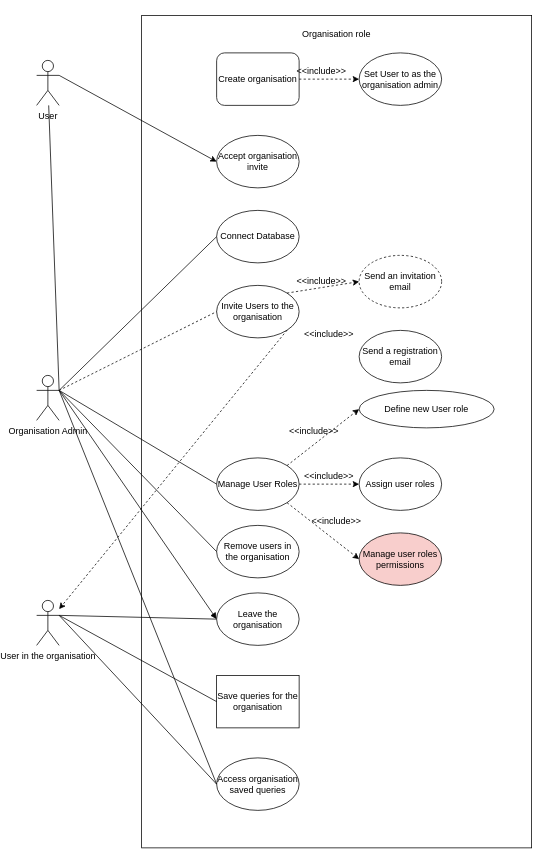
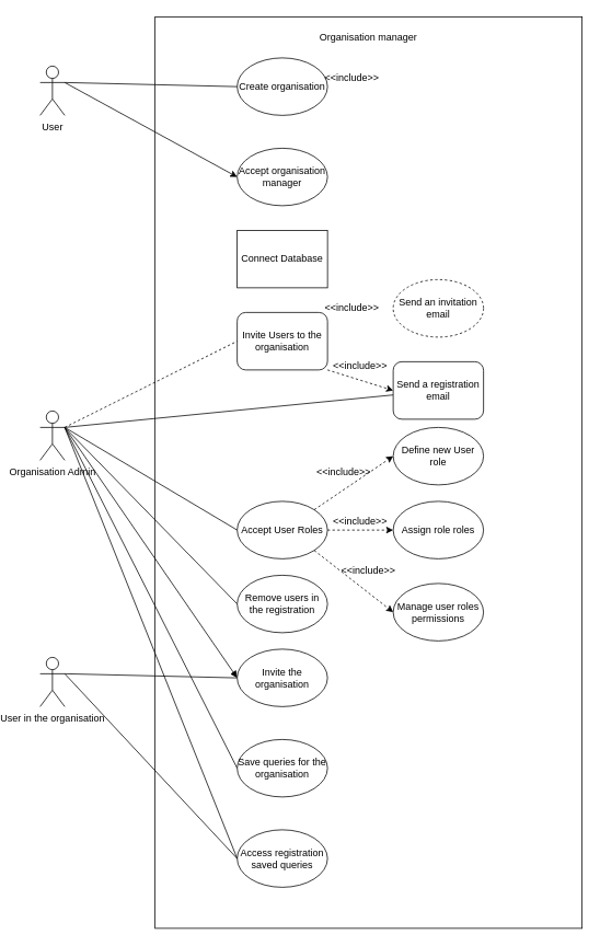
  <mxCell id="0" />
  <mxCell id="1" parent="0" />
  <mxCell id="2" value="" style="rounded=0;whiteSpace=wrap;html=1;" vertex="1" parent="1"><mxGeometry x="160" y="20" width="520" height="1110" as="geometry" /></mxCell>
  <mxCell id="3" value="User" style="shape=umlActor;verticalLabelPosition=bottom;verticalAlign=top;html=1;outlineConnect=0;" vertex="1" parent="1"><mxGeometry x="20" y="80" width="30" height="60" as="geometry" /></mxCell>
- <mxCell id="4" value="Create organisation" style="whiteSpace=wrap;html=1;rounded=1;" vertex="1" parent="1"><mxGeometry x="260" y="70" width="110" height="70" as="geometry" /></mxCell>
- <mxCell id="5" value="Invite Users to the organisation" style="ellipse;whiteSpace=wrap;html=1;" vertex="1" parent="1"><mxGeometry x="260" y="380" width="110" height="70" as="geometry" /></mxCell>
- <mxCell id="6" value="Connect Database" style="ellipse;whiteSpace=wrap;html=1;" vertex="1" parent="1"><mxGeometry x="260" y="280" width="110" height="70" as="geometry" /></mxCell>
- <mxCell id="8" value="Organisation role" style="text;html=1;align=center;verticalAlign=middle;whiteSpace=wrap;rounded=0;" vertex="1" parent="1"><mxGeometry x="335" y="30" width="170" height="30" as="geometry" /></mxCell>
- <mxCell id="9" value="Manage User Roles" style="ellipse;whiteSpace=wrap;html=1;" vertex="1" parent="1"><mxGeometry x="260" y="610" width="110" height="70" as="geometry" /></mxCell>
- <mxCell id="10" value="Set User to as the organisation admin" style="ellipse;whiteSpace=wrap;html=1;" vertex="1" parent="1"><mxGeometry x="450" y="70" width="110" height="70" as="geometry" /></mxCell>
- <mxCell id="11" value="" style="endArrow=classic;html=1;rounded=0;entryX=0;entryY=0.5;entryDx=0;entryDy=0;exitX=1;exitY=0.5;exitDx=0;exitDy=0;dashed=1;" edge="1" parent="1" target="10" source="4"><mxGeometry width="50" height="50" relative="1" as="geometry"><mxPoint x="540" y="180" as="sourcePoint" /><mxPoint x="576" y="240" as="targetPoint" /></mxGeometry></mxCell>
+ <mxCell id="4" value="Create organisation" style="ellipse;whiteSpace=wrap;html=1;" vertex="1" parent="1"><mxGeometry x="260" y="70" width="110" height="70" as="geometry" /></mxCell>
+ <mxCell id="5" value="Invite Users to the organisation" style="whiteSpace=wrap;html=1;rounded=1;" vertex="1" parent="1"><mxGeometry x="260" y="380" width="110" height="70" as="geometry" /></mxCell>
+ <mxCell id="6" value="Connect Database" style="whiteSpace=wrap;html=1;rounded=0;" vertex="1" parent="1"><mxGeometry x="260" y="280" width="110" height="70" as="geometry" /></mxCell>
+ <mxCell id="7" value="" style="endArrow=none;html=1;rounded=0;entryX=0;entryY=0.5;entryDx=0;entryDy=0;exitX=1;exitY=0.333;exitDx=0;exitDy=0;exitPerimeter=0;" edge="1" parent="1" source="3" target="4"><mxGeometry width="50" height="50" relative="1" as="geometry"><mxPoint x="70" y="180" as="sourcePoint" /><mxPoint x="360" y="280" as="targetPoint" /></mxGeometry></mxCell>
+ <mxCell id="8" value="Organisation manager" style="text;html=1;align=center;verticalAlign=middle;whiteSpace=wrap;rounded=0;" vertex="1" parent="1"><mxGeometry x="335" y="30" width="170" height="30" as="geometry" /></mxCell>
+ <mxCell id="9" value="Accept User Roles" style="ellipse;whiteSpace=wrap;html=1;" vertex="1" parent="1"><mxGeometry x="260" y="610" width="110" height="70" as="geometry" /></mxCell>
  <mxCell id="12" value="&amp;lt;&amp;lt;include&amp;gt;&amp;gt;" style="text;html=1;align=center;verticalAlign=middle;whiteSpace=wrap;rounded=0;" vertex="1" parent="1"><mxGeometry x="370" y="80" width="60" height="30" as="geometry" /></mxCell>
  <mxCell id="13" value="Organisation Admin" style="shape=umlActor;verticalLabelPosition=bottom;verticalAlign=top;html=1;outlineConnect=0;" vertex="1" parent="1"><mxGeometry x="20" y="500" width="30" height="60" as="geometry" /></mxCell>
- <mxCell id="14" value="" style="endArrow=none;html=1;rounded=0;entryX=0;entryY=0.5;entryDx=0;entryDy=0;exitX=1;exitY=0.333;exitDx=0;exitDy=0;exitPerimeter=0;" edge="1" parent="1" source="13" target="6"><mxGeometry width="50" height="50" relative="1" as="geometry"><mxPoint x="60" y="110" as="sourcePoint" /><mxPoint x="270" y="115" as="targetPoint" /></mxGeometry></mxCell>
+ <mxCell id="14" value="" style="endArrow=none;html=1;rounded=0;exitX=1;exitY=0.333;exitDx=0;exitDy=0;exitPerimeter=0;" edge="1" parent="1" source="13" target="16"><mxGeometry width="50" height="50" relative="1" as="geometry"><mxPoint x="60" y="110" as="sourcePoint" /><mxPoint x="270" y="115" as="targetPoint" /></mxGeometry></mxCell>
  <mxCell id="15" value="Send an invitation email" style="ellipse;whiteSpace=wrap;html=1;dashed=1;" vertex="1" parent="1"><mxGeometry x="450" y="340" width="110" height="70" as="geometry" /></mxCell>
- <mxCell id="16" value="Send a registration email" style="ellipse;whiteSpace=wrap;html=1;" vertex="1" parent="1"><mxGeometry x="450" y="440" width="110" height="70" as="geometry" /></mxCell>
- <mxCell id="17" value="" style="endArrow=classic;html=1;rounded=0;entryX=0;entryY=0.5;entryDx=0;entryDy=0;exitX=1;exitY=0;exitDx=0;exitDy=0;dashed=1;" edge="1" parent="1" source="5" target="15"><mxGeometry width="50" height="50" relative="1" as="geometry"><mxPoint x="360" y="290" as="sourcePoint" /><mxPoint x="440" y="290" as="targetPoint" /></mxGeometry></mxCell>
- <mxCell id="18" value="" style="endArrow=classic;html=1;rounded=0;exitX=1;exitY=1;exitDx=0;exitDy=0;dashed=1;" edge="1" parent="1" source="5" target="34"><mxGeometry width="50" height="50" relative="1" as="geometry"><mxPoint x="364" y="320" as="sourcePoint" /><mxPoint x="460" y="305" as="targetPoint" /></mxGeometry></mxCell>
+ <mxCell id="16" value="Send a registration email" style="whiteSpace=wrap;html=1;rounded=1;" vertex="1" parent="1"><mxGeometry x="450" y="440" width="110" height="70" as="geometry" /></mxCell>
+ <mxCell id="18" value="" style="endArrow=classic;html=1;rounded=0;entryX=0;entryY=0.5;entryDx=0;entryDy=0;exitX=1;exitY=1;exitDx=0;exitDy=0;dashed=1;" edge="1" parent="1" source="5" target="16"><mxGeometry width="50" height="50" relative="1" as="geometry"><mxPoint x="364" y="320" as="sourcePoint" /><mxPoint x="460" y="305" as="targetPoint" /></mxGeometry></mxCell>
  <mxCell id="19" value="&amp;lt;&amp;lt;include&amp;gt;&amp;gt;" style="text;html=1;align=center;verticalAlign=middle;whiteSpace=wrap;rounded=0;" vertex="1" parent="1"><mxGeometry x="370" y="360" width="60" height="30" as="geometry" /></mxCell>
  <mxCell id="20" value="&amp;lt;&amp;lt;include&amp;gt;&amp;gt;" style="text;html=1;align=center;verticalAlign=middle;whiteSpace=wrap;rounded=0;" vertex="1" parent="1"><mxGeometry x="380" y="430" width="60" height="30" as="geometry" /></mxCell>
  <mxCell id="21" value="" style="endArrow=none;html=1;rounded=0;entryX=0;entryY=0.5;entryDx=0;entryDy=0;exitX=1;exitY=0.333;exitDx=0;exitDy=0;exitPerimeter=0;dashed=1;" edge="1" parent="1" source="13" target="5"><mxGeometry width="50" height="50" relative="1" as="geometry"><mxPoint x="60" y="260" as="sourcePoint" /><mxPoint x="270" y="245" as="targetPoint" /></mxGeometry></mxCell>
- <mxCell id="22" value="Accept organisation invite" style="ellipse;whiteSpace=wrap;html=1;" vertex="1" parent="1"><mxGeometry x="260" y="180" width="110" height="70" as="geometry" /></mxCell>
+ <mxCell id="22" value="Accept organisation manager" style="ellipse;whiteSpace=wrap;html=1;" vertex="1" parent="1"><mxGeometry x="260" y="180" width="110" height="70" as="geometry" /></mxCell>
  <mxCell id="23" value="" style="endArrow=classic;html=1;rounded=0;entryX=0;entryY=0.5;entryDx=0;entryDy=0;exitX=1;exitY=0.333;exitDx=0;exitDy=0;exitPerimeter=0;" edge="1" parent="1" source="3" target="22"><mxGeometry width="50" height="50" relative="1" as="geometry"><mxPoint x="60" y="110" as="sourcePoint" /><mxPoint x="270" y="115" as="targetPoint" /></mxGeometry></mxCell>
- <mxCell id="24" value="Define new User role" style="ellipse;whiteSpace=wrap;html=1;" vertex="1" parent="1"><mxGeometry x="450" y="520" width="180" height="50" as="geometry" /></mxCell>
- <mxCell id="25" value="Assign user roles" style="ellipse;whiteSpace=wrap;html=1;" vertex="1" parent="1"><mxGeometry x="450" y="610" width="110" height="70" as="geometry" /></mxCell>
- <mxCell id="26" value="Manage user roles permissions" style="ellipse;whiteSpace=wrap;html=1;fillColor=#f8cecc;" vertex="1" parent="1"><mxGeometry x="450" y="710" width="110" height="70" as="geometry" /></mxCell>
+ <mxCell id="24" value="Define new User role" style="ellipse;whiteSpace=wrap;html=1;" vertex="1" parent="1"><mxGeometry x="450" y="520" width="110" height="70" as="geometry" /></mxCell>
+ <mxCell id="25" value="Assign role roles" style="ellipse;whiteSpace=wrap;html=1;" vertex="1" parent="1"><mxGeometry x="450" y="610" width="110" height="70" as="geometry" /></mxCell>
+ <mxCell id="26" value="Manage user roles permissions" style="ellipse;whiteSpace=wrap;html=1;" vertex="1" parent="1"><mxGeometry x="450" y="710" width="110" height="70" as="geometry" /></mxCell>
  <mxCell id="27" value="" style="endArrow=classic;html=1;rounded=0;entryX=0;entryY=0.5;entryDx=0;entryDy=0;exitX=1;exitY=0;exitDx=0;exitDy=0;dashed=1;" edge="1" parent="1" source="9" target="24"><mxGeometry width="50" height="50" relative="1" as="geometry"><mxPoint x="364" y="400" as="sourcePoint" /><mxPoint x="460" y="385" as="targetPoint" /></mxGeometry></mxCell>
  <mxCell id="28" value="" style="endArrow=classic;html=1;rounded=0;entryX=0;entryY=0.5;entryDx=0;entryDy=0;exitX=1;exitY=0.5;exitDx=0;exitDy=0;dashed=1;" edge="1" parent="1" source="9" target="25"><mxGeometry width="50" height="50" relative="1" as="geometry"><mxPoint x="364" y="630" as="sourcePoint" /><mxPoint x="460" y="565" as="targetPoint" /></mxGeometry></mxCell>
  <mxCell id="29" value="" style="endArrow=classic;html=1;rounded=0;entryX=0;entryY=0.5;entryDx=0;entryDy=0;exitX=1;exitY=1;exitDx=0;exitDy=0;dashed=1;" edge="1" parent="1" source="9" target="26"><mxGeometry width="50" height="50" relative="1" as="geometry"><mxPoint x="380" y="655" as="sourcePoint" /><mxPoint x="460" y="655" as="targetPoint" /></mxGeometry></mxCell>
  <mxCell id="30" value="&amp;lt;&amp;lt;include&amp;gt;&amp;gt;" style="text;html=1;align=center;verticalAlign=middle;whiteSpace=wrap;rounded=0;" vertex="1" parent="1"><mxGeometry x="360" y="560" width="60" height="30" as="geometry" /></mxCell>
  <mxCell id="31" value="&amp;lt;&amp;lt;include&amp;gt;&amp;gt;" style="text;html=1;align=center;verticalAlign=middle;whiteSpace=wrap;rounded=0;" vertex="1" parent="1"><mxGeometry x="380" y="620" width="60" height="30" as="geometry" /></mxCell>
  <mxCell id="32" value="&amp;lt;&amp;lt;include&amp;gt;&amp;gt;" style="text;html=1;align=center;verticalAlign=middle;whiteSpace=wrap;rounded=0;" vertex="1" parent="1"><mxGeometry x="390" y="680" width="60" height="30" as="geometry" /></mxCell>
- <mxCell id="33" value="Remove users in the organisation" style="ellipse;whiteSpace=wrap;html=1;" vertex="1" parent="1"><mxGeometry x="260" y="700" width="110" height="70" as="geometry" /></mxCell>
+ <mxCell id="33" value="Remove users in the registration" style="ellipse;whiteSpace=wrap;html=1;" vertex="1" parent="1"><mxGeometry x="260" y="700" width="110" height="70" as="geometry" /></mxCell>
  <mxCell id="34" value="User in the organisation" style="shape=umlActor;verticalLabelPosition=bottom;verticalAlign=top;html=1;outlineConnect=0;" vertex="1" parent="1"><mxGeometry x="20" y="800" width="30" height="60" as="geometry" /></mxCell>
- <mxCell id="35" value="Leave the organisation" style="ellipse;whiteSpace=wrap;html=1;" vertex="1" parent="1"><mxGeometry x="260" y="790" width="110" height="70" as="geometry" /></mxCell>
+ <mxCell id="35" value="Invite the organisation" style="ellipse;whiteSpace=wrap;html=1;" vertex="1" parent="1"><mxGeometry x="260" y="790" width="110" height="70" as="geometry" /></mxCell>
  <mxCell id="36" value="" style="endArrow=none;html=1;rounded=0;entryX=0;entryY=0.5;entryDx=0;entryDy=0;exitX=1;exitY=0.333;exitDx=0;exitDy=0;exitPerimeter=0;" edge="1" parent="1" source="13" target="9"><mxGeometry width="50" height="50" relative="1" as="geometry"><mxPoint x="60" y="260" as="sourcePoint" /><mxPoint x="270" y="425" as="targetPoint" /></mxGeometry></mxCell>
  <mxCell id="37" value="" style="endArrow=none;html=1;rounded=0;entryX=0;entryY=0.5;entryDx=0;entryDy=0;exitX=1;exitY=0.333;exitDx=0;exitDy=0;exitPerimeter=0;" edge="1" parent="1" source="13" target="33"><mxGeometry width="50" height="50" relative="1" as="geometry"><mxPoint x="60" y="260" as="sourcePoint" /><mxPoint x="270" y="655" as="targetPoint" /></mxGeometry></mxCell>
  <mxCell id="38" value="" style="endArrow=block;html=1;rounded=0;entryX=0;entryY=0.5;entryDx=0;entryDy=0;exitX=1;exitY=0.333;exitDx=0;exitDy=0;exitPerimeter=0;" edge="1" parent="1" source="13" target="35"><mxGeometry width="50" height="50" relative="1" as="geometry"><mxPoint x="60" y="260" as="sourcePoint" /><mxPoint x="270" y="805" as="targetPoint" /></mxGeometry></mxCell>
  <mxCell id="39" value="" style="endArrow=none;html=1;rounded=0;exitX=1;exitY=0.333;exitDx=0;exitDy=0;exitPerimeter=0;entryX=0;entryY=0.5;entryDx=0;entryDy=0;" edge="1" parent="1" source="34" target="35"><mxGeometry width="50" height="50" relative="1" as="geometry"><mxPoint x="310" y="790" as="sourcePoint" /><mxPoint x="360" y="740" as="targetPoint" /></mxGeometry></mxCell>
- <mxCell id="40" value="Access organisation saved queries" style="ellipse;whiteSpace=wrap;html=1;" vertex="1" parent="1"><mxGeometry x="260" y="1010" width="110" height="70" as="geometry" /></mxCell>
- <mxCell id="41" value="Save queries for the organisation" style="whiteSpace=wrap;html=1;rounded=0;" vertex="1" parent="1"><mxGeometry x="260" y="900" width="110" height="70" as="geometry" /></mxCell>
- <mxCell id="42" value="" style="endArrow=none;html=1;rounded=0;exitX=1;exitY=0.333;exitDx=0;exitDy=0;exitPerimeter=0;entryX=0;entryY=0.5;entryDx=0;entryDy=0;" edge="1" parent="1" source="34" target="41"><mxGeometry width="50" height="50" relative="1" as="geometry"><mxPoint x="60" y="830" as="sourcePoint" /><mxPoint x="270" y="835" as="targetPoint" /></mxGeometry></mxCell>
+ <mxCell id="40" value="Access registration saved queries" style="ellipse;whiteSpace=wrap;html=1;" vertex="1" parent="1"><mxGeometry x="260" y="1010" width="110" height="70" as="geometry" /></mxCell>
+ <mxCell id="41" value="Save queries for the organisation" style="ellipse;whiteSpace=wrap;html=1;" vertex="1" parent="1"><mxGeometry x="260" y="900" width="110" height="70" as="geometry" /></mxCell>
  <mxCell id="43" value="" style="endArrow=none;html=1;rounded=0;exitX=1;exitY=0.333;exitDx=0;exitDy=0;exitPerimeter=0;entryX=0;entryY=0.5;entryDx=0;entryDy=0;" edge="1" parent="1" source="34" target="40"><mxGeometry width="50" height="50" relative="1" as="geometry"><mxPoint x="60" y="830" as="sourcePoint" /><mxPoint x="270" y="945" as="targetPoint" /></mxGeometry></mxCell>
- <mxCell id="44" value="" style="endArrow=none;html=1;rounded=0;exitX=1;exitY=0.333;exitDx=0;exitDy=0;exitPerimeter=0;" edge="1" parent="1" source="13" target="3"><mxGeometry width="50" height="50" relative="1" as="geometry"><mxPoint x="60" y="530" as="sourcePoint" /><mxPoint x="270" y="835" as="targetPoint" /></mxGeometry></mxCell>
+ <mxCell id="44" value="" style="endArrow=none;html=1;rounded=0;entryX=0;entryY=0.5;entryDx=0;entryDy=0;exitX=1;exitY=0.333;exitDx=0;exitDy=0;exitPerimeter=0;" edge="1" parent="1" source="13" target="41"><mxGeometry width="50" height="50" relative="1" as="geometry"><mxPoint x="60" y="530" as="sourcePoint" /><mxPoint x="270" y="835" as="targetPoint" /></mxGeometry></mxCell>
  <mxCell id="45" value="" style="endArrow=none;html=1;rounded=0;entryX=0;entryY=0.5;entryDx=0;entryDy=0;" edge="1" parent="1" target="40"><mxGeometry width="50" height="50" relative="1" as="geometry"><mxPoint x="50" y="520" as="sourcePoint" /><mxPoint x="270" y="945" as="targetPoint" /></mxGeometry></mxCell>
